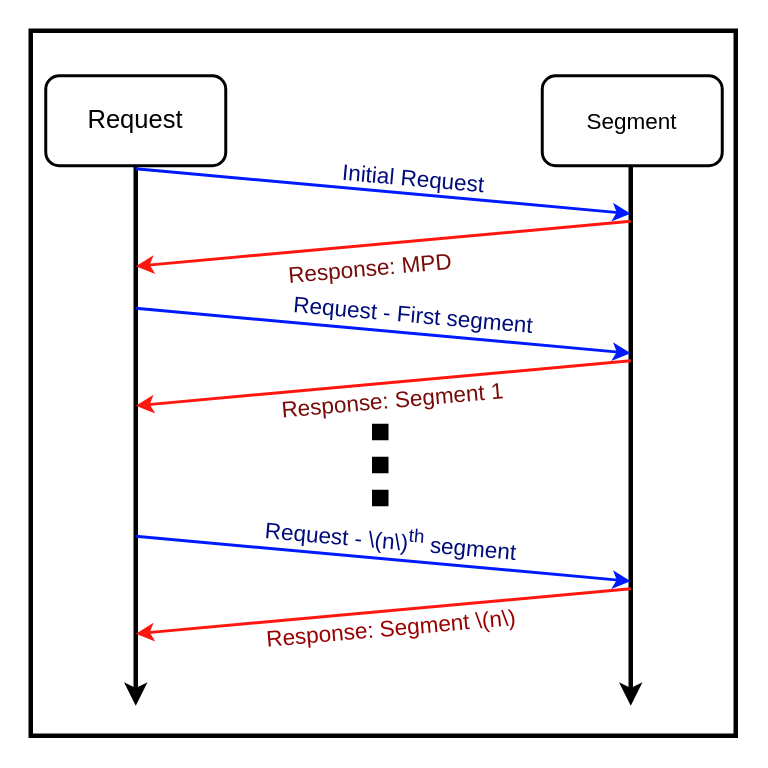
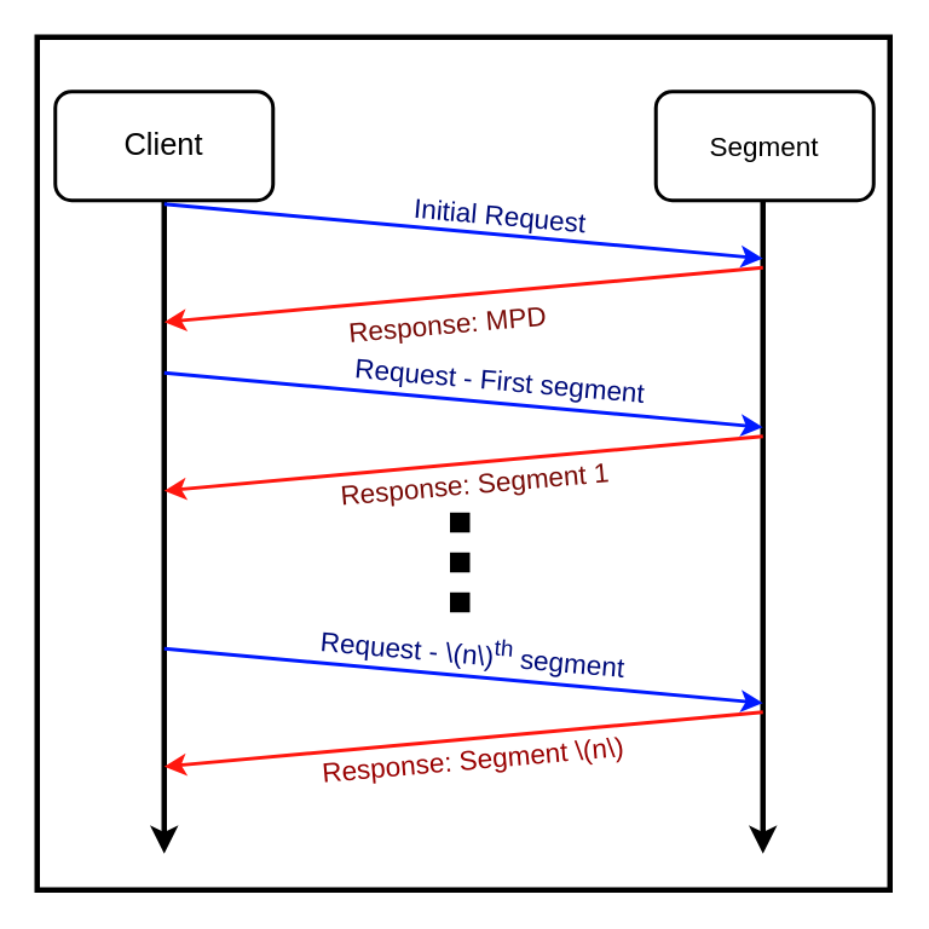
  <mxCell id="0" />
  <mxCell id="1" value="box" parent="0" />
  <mxCell id="2" value="" style="rounded=0;whiteSpace=wrap;html=1;fillColor=none;strokeColor=#000000;strokeWidth=3;fontStyle=1" parent="1" vertex="1"><mxGeometry x="20" y="20" width="470" height="470" as="geometry" /></mxCell>
  <mxCell id="3" parent="0" />
  <mxCell id="4" value="" style="endArrow=none;dashed=1;html=1;strokeColor=#000000;strokeWidth=11;fontSize=15;dashPattern=1 1;rounded=0;endFill=1;fontStyle=1" parent="3" edge="1"><mxGeometry width="50" height="50" relative="1" as="geometry"><mxPoint x="253" y="337" as="sourcePoint" /><mxPoint x="253" y="281" as="targetPoint" /></mxGeometry></mxCell>
  <mxCell id="5" value="" style="endArrow=classic;html=1;strokeWidth=3;fontStyle=1" parent="3" edge="1"><mxGeometry width="50" height="50" relative="1" as="geometry"><mxPoint x="90" y="110" as="sourcePoint" /><mxPoint x="90" y="470" as="targetPoint" /></mxGeometry></mxCell>
  <mxCell id="6" value="" style="endArrow=classic;html=1;strokeWidth=3;fontStyle=1" parent="3" edge="1"><mxGeometry width="50" height="50" relative="1" as="geometry"><mxPoint x="420" y="110" as="sourcePoint" /><mxPoint x="420" y="470" as="targetPoint" /></mxGeometry></mxCell>
- <mxCell id="7" value="Request" style="rounded=1;whiteSpace=wrap;html=1;fontSize=17;fillColor=none;strokeWidth=2;fontStyle=0" parent="3" vertex="1"><mxGeometry x="30" y="50" width="120" height="60" as="geometry" /></mxCell>
+ <mxCell id="7" value="Client" style="rounded=1;whiteSpace=wrap;html=1;fontSize=17;fillColor=none;strokeWidth=2;fontStyle=0" parent="3" vertex="1"><mxGeometry x="30" y="50" width="120" height="60" as="geometry" /></mxCell>
  <mxCell id="8" value="Segment" style="rounded=1;whiteSpace=wrap;html=1;fontSize=15;fillColor=none;strokeWidth=2;fontStyle=0" parent="3" vertex="1"><mxGeometry x="361" y="50" width="120" height="60" as="geometry" /></mxCell>
  <mxCell id="9" value="arrow" parent="0" />
  <mxCell id="10" value="" style="group;fontStyle=1" parent="9" vertex="1" connectable="0"><mxGeometry x="90" y="205" width="330" height="112" as="geometry" /></mxCell>
  <mxCell id="11" value="" style="endArrow=classic;html=1;strokeWidth=2;strokeColor=#001AFF;fontStyle=1" parent="10" edge="1"><mxGeometry width="50" height="50" relative="1" as="geometry"><mxPoint as="sourcePoint" /><mxPoint x="330" y="30" as="targetPoint" /></mxGeometry></mxCell>
  <mxCell id="12" value="" style="endArrow=none;html=1;strokeWidth=2;strokeColor=#FF170F;startArrow=classic;startFill=1;endFill=0;fontStyle=1" parent="10" edge="1"><mxGeometry width="50" height="50" relative="1" as="geometry"><mxPoint y="65" as="sourcePoint" /><mxPoint x="330" y="35" as="targetPoint" /></mxGeometry></mxCell>
  <mxCell id="13" value="" style="group;fontStyle=1" parent="9" vertex="1" connectable="0"><mxGeometry x="90" y="112" width="330" height="112" as="geometry" /></mxCell>
  <mxCell id="14" value="" style="endArrow=classic;html=1;strokeWidth=2;strokeColor=#001AFF;fontStyle=1" parent="13" edge="1"><mxGeometry width="50" height="50" relative="1" as="geometry"><mxPoint as="sourcePoint" /><mxPoint x="330" y="30" as="targetPoint" /></mxGeometry></mxCell>
  <mxCell id="15" value="" style="endArrow=none;html=1;strokeWidth=2;strokeColor=#FF170F;startArrow=classic;startFill=1;endFill=0;fontStyle=1" parent="13" edge="1"><mxGeometry width="50" height="50" relative="1" as="geometry"><mxPoint y="65" as="sourcePoint" /><mxPoint x="330" y="35" as="targetPoint" /></mxGeometry></mxCell>
  <mxCell id="16" value="" style="group;fontStyle=1" parent="9" vertex="1" connectable="0"><mxGeometry x="90" y="357" width="330" height="112" as="geometry" /></mxCell>
  <mxCell id="17" value="" style="endArrow=classic;html=1;strokeWidth=2;strokeColor=#001AFF;fontStyle=1" parent="16" edge="1"><mxGeometry width="50" height="50" relative="1" as="geometry"><mxPoint as="sourcePoint" /><mxPoint x="330" y="30" as="targetPoint" /></mxGeometry></mxCell>
  <mxCell id="18" value="" style="endArrow=none;html=1;strokeWidth=2;strokeColor=#FF170F;startArrow=classic;startFill=1;endFill=0;fontStyle=1" parent="16" edge="1"><mxGeometry width="50" height="50" relative="1" as="geometry"><mxPoint y="65" as="sourcePoint" /><mxPoint x="330" y="35" as="targetPoint" /></mxGeometry></mxCell>
  <mxCell id="19" value="Text" parent="0" />
  <mxCell id="20" value="Initial Request" style="text;html=1;align=center;verticalAlign=middle;resizable=0;points=[];;autosize=1;fontSize=15;fontStyle=0;rotation=5;fontColor=#000C7A;" parent="19" vertex="1"><mxGeometry x="220" y="108" width="110" height="20" as="geometry" /></mxCell>
  <mxCell id="21" value="Request - First segment&lt;span style=&quot;&quot;&gt;&lt;/span&gt;" style="text;html=1;align=center;verticalAlign=middle;resizable=0;points=[];;autosize=1;fontSize=15;fontStyle=0;rotation=5;fontColor=#000C7A;" parent="19" vertex="1"><mxGeometry x="185" y="199" width="180" height="20" as="geometry" /></mxCell>
  <mxCell id="22" value="Response: MPD" style="text;html=1;align=center;verticalAlign=middle;resizable=0;points=[];;autosize=1;fontSize=15;fontStyle=0;rotation=355;fontColor=#780B07;" parent="19" vertex="1"><mxGeometry x="186" y="168" width="120" height="20" as="geometry" /></mxCell>
  <mxCell id="23" value="Response: Segment 1&lt;span style=&quot;&quot;&gt;&lt;/span&gt;" style="text;html=1;align=center;verticalAlign=middle;resizable=0;points=[];;autosize=1;fontSize=15;fontStyle=0;rotation=355;fontColor=#780B07;" parent="19" vertex="1"><mxGeometry x="181" y="256" width="160" height="20" as="geometry" /></mxCell>
  <mxCell id="24" value="Request - \(n\)&lt;sup&gt;th&lt;/sup&gt; segment&lt;span style=&quot;&quot;&gt;&lt;br&gt;&lt;/span&gt;" style="text;html=1;align=center;verticalAlign=middle;resizable=0;points=[];;autosize=1;fontSize=15;fontStyle=0;rotation=5;fontColor=#000C7A;" parent="19" vertex="1"><mxGeometry x="170" y="344" width="180" height="30" as="geometry" /></mxCell>
  <mxCell id="25" value="&lt;span style=&quot;font-size: 15px&quot;&gt;Response: Segment \(n\)&lt;/span&gt;" style="text;html=1;align=center;verticalAlign=middle;resizable=0;points=[];;autosize=1;fontSize=15;fontColor=#990000;rotation=355;fontStyle=0" parent="19" vertex="1"><mxGeometry x="170" y="408" width="180" height="20" as="geometry" /></mxCell>
